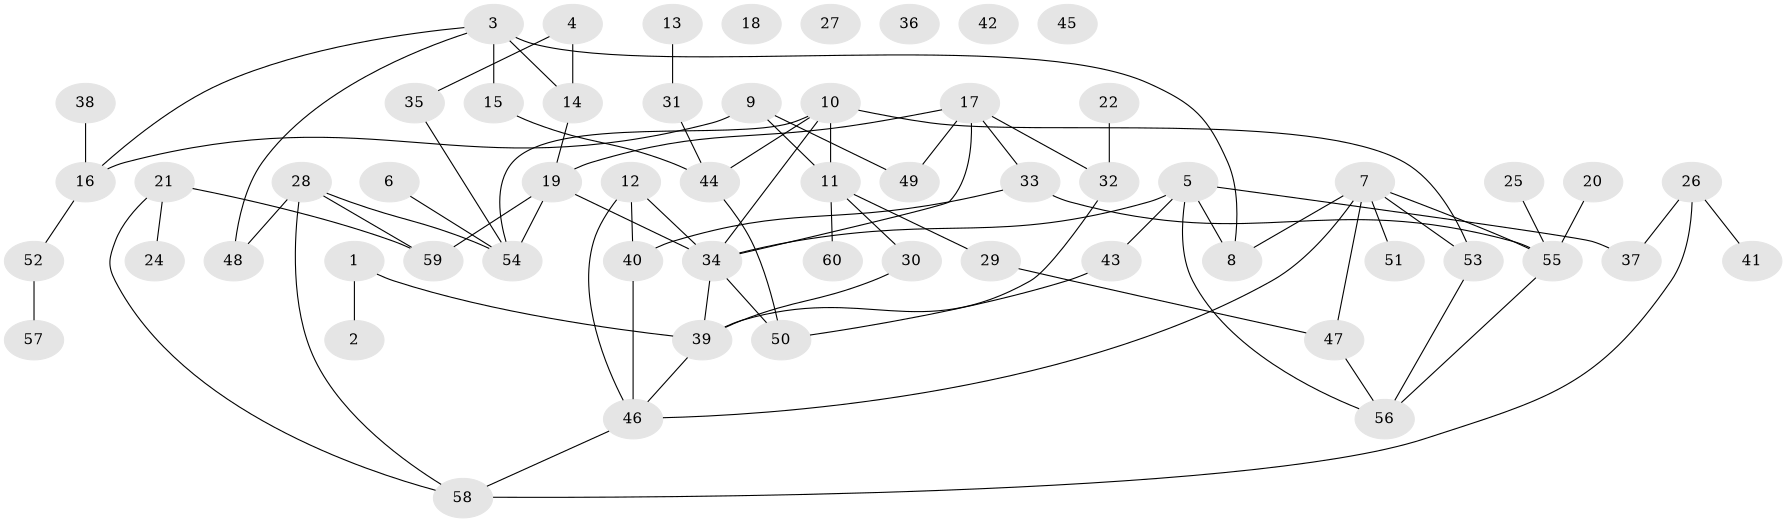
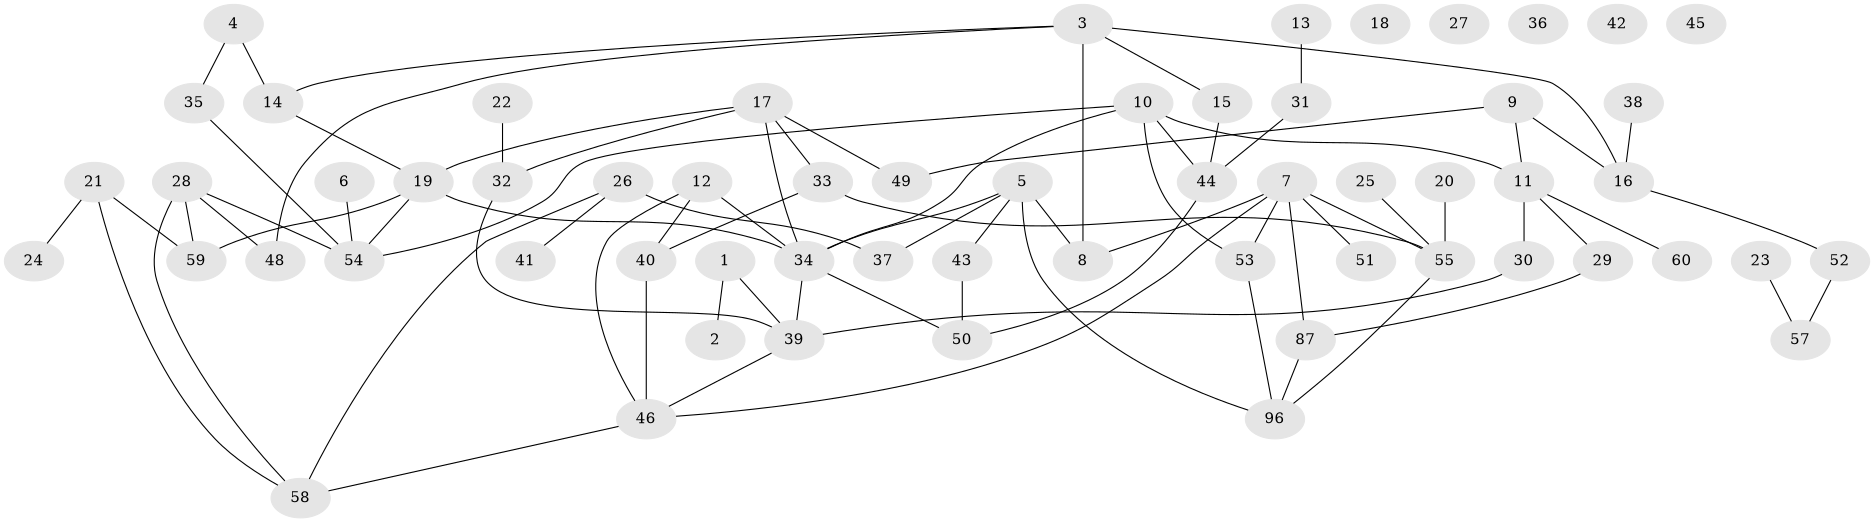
  graph {
    node [color=gray90 style=filled]
    1
    2
    39
    46
    3
    8
    14
    15
    16
    48
    19
    44
    52
    4
    35
    54
    5
    34
    37
    43
-   56
+   56 [label=96]
    50
    6
    7
-   47
+   47 [label=87]
    51
    55
    53
    58
    9
    11
    49
    29
    30
    60
    10
    12
    40
    13
    31
    59
    57
    17
    32
    33
    18
    20
    21
    24
    22
+   23
    25
    26
    41
    27
    28
    36
    38
    42
    45
    1 -- 2
    1 -- 39
    39 -- 46
    46 -- 58
    3 -- 8
    3 -- 14
    3 -- 15
    3 -- 16
    3 -- 48
    14 -- 19
    15 -- 44
    16 -- 52
    19 -- 54
    19 -- 34
    19 -- 59
    44 -- 50
    52 -- 57
    4 -- 14
    4 -- 35
    35 -- 54
    5 -- 8
    5 -- 34
    5 -- 37
    5 -- 43
    5 -- 56
    34 -- 39
    34 -- 50
    43 -- 50
    6 -- 54
    7 -- 46
    7 -- 8
    7 -- 47
    7 -- 51
    7 -- 55
    7 -- 53
    47 -- 56
    55 -- 56
    53 -- 56
    9 -- 16
    9 -- 11
    9 -- 49
    11 -- 29
    11 -- 30
    11 -- 60
    29 -- 47
    30 -- 39
    10 -- 44
    10 -- 54
    10 -- 34
    10 -- 53
    10 -- 11
    12 -- 46
    12 -- 34
    12 -- 40
    40 -- 46
    13 -- 31
    31 -- 44
    17 -- 19
    17 -- 34
    17 -- 49
    17 -- 32
    17 -- 33
    32 -- 39
    33 -- 55
    33 -- 40
    20 -- 55
    21 -- 58
    21 -- 59
    21 -- 24
    22 -- 32
+   23 -- 57
    25 -- 55
    26 -- 37
    26 -- 58
    26 -- 41
    28 -- 48
    28 -- 54
    28 -- 58
    28 -- 59
    38 -- 16
  }
